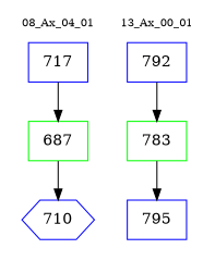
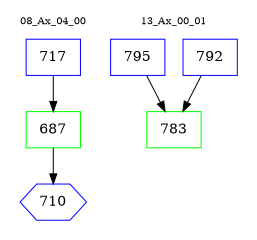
  digraph {
    node [color=blue shape=box]
    edge [color=black]
    n1 [label=717]
    n2 [color=green label=687]
    n3 [label=710 shape=hexagon]
    n4 [label=792]
    n5 [color=green label=783]
    n6 [label=795]
    subgraph cluster_1 {
      color=white
      fontsize=10
-     label="08_Ax_04_01"
+     label="08_Ax_04_00"
      n1
      n2
      n3
    }
    subgraph cluster_2 {
      color=white
      fontsize=10
      label="13_Ax_00_01"
      n4
      n5
      n6
    }
    n1 -> n2
    n2 -> n3
    n4 -> n5
-   n5 -> n6
+   n6 -> n5
  }
